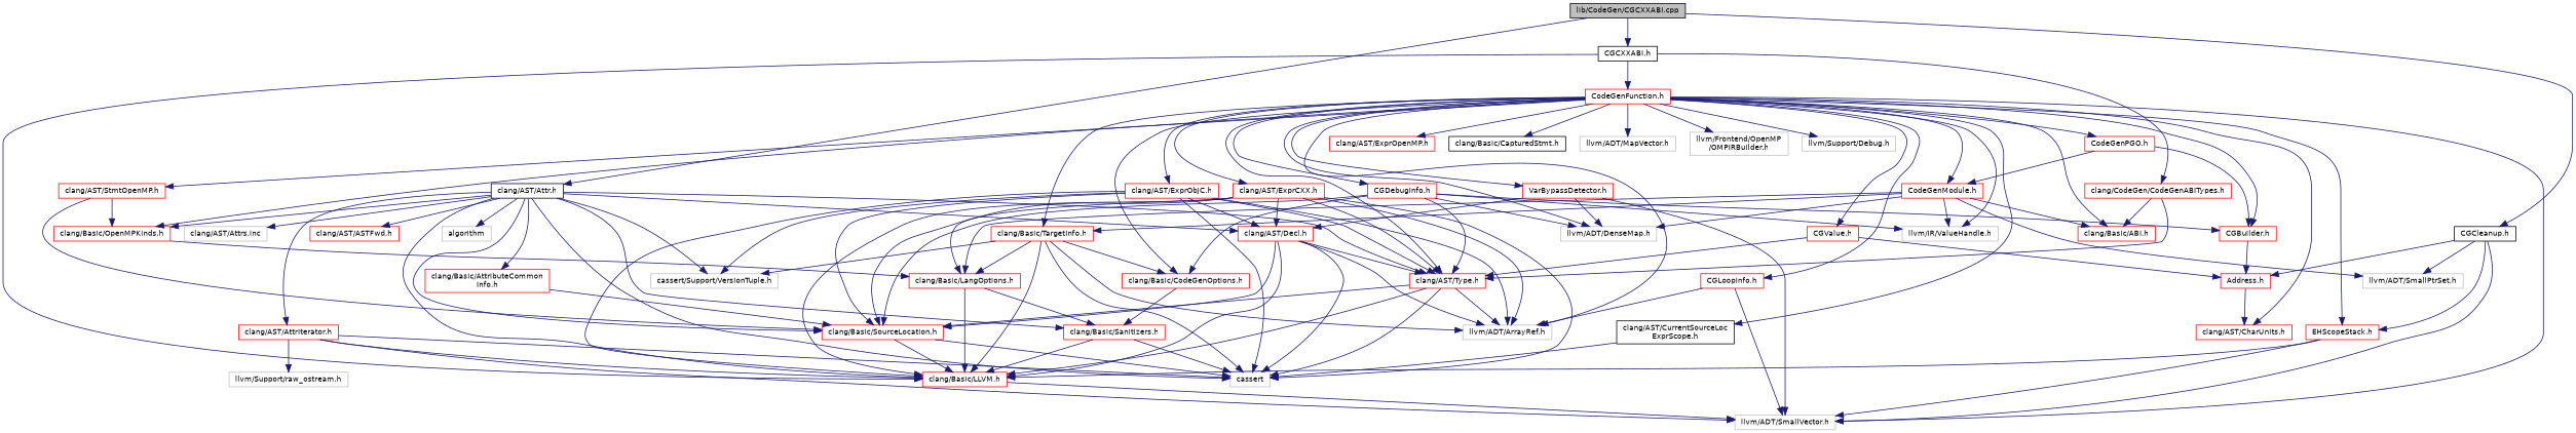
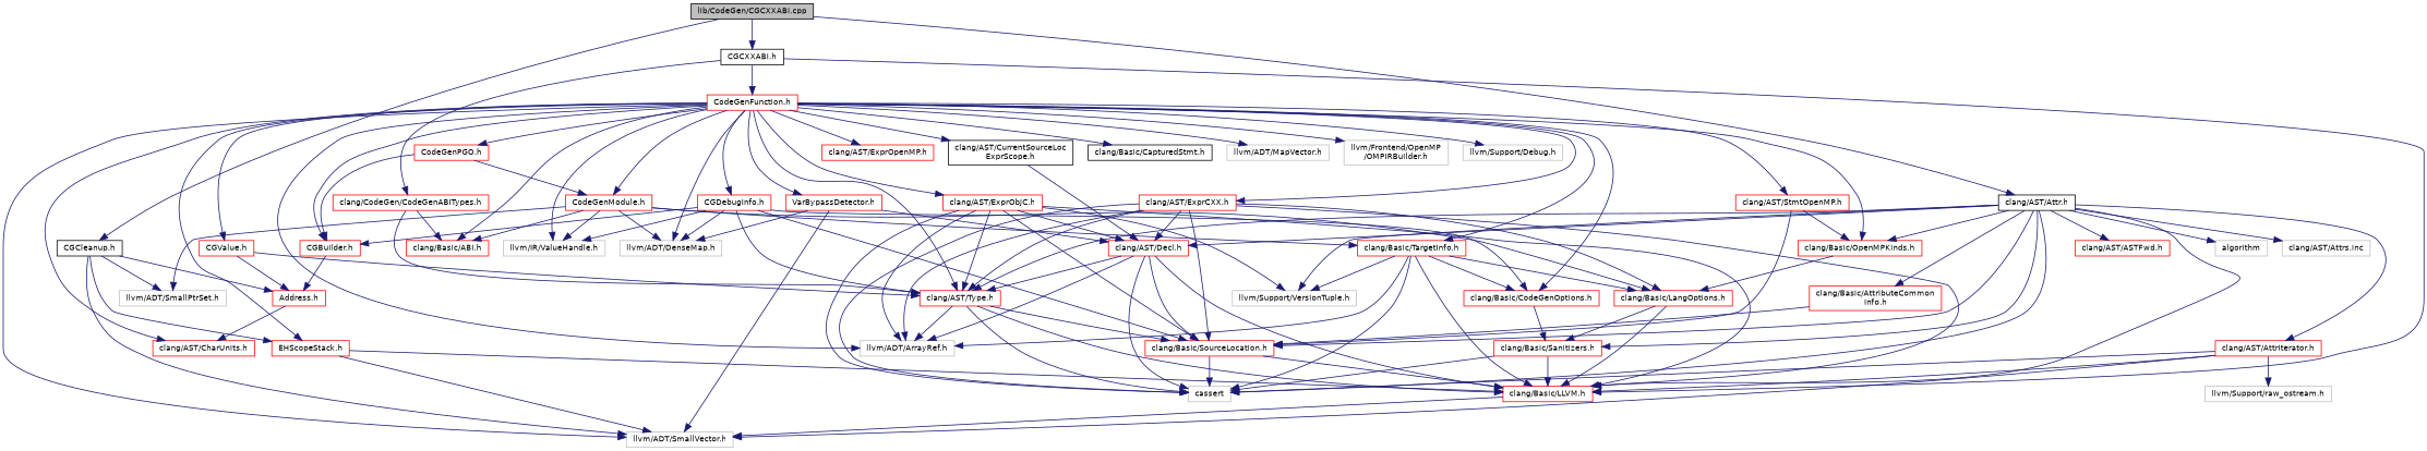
  digraph {
    node [color=red fontname=Helvetica fontsize=10 shape=record]
    edge [color=midnightblue fontname=Helvetica fontsize=10 labelfontname=Helvetica labelfontsize=10 style=solid]
    n1 [color=black fillcolor=grey75 fontcolor=black height=0.2 label="lib/CodeGen/CGCXXABI.cpp" style=filled width=0.4]
    n2 [color=black height=0.2 label="CGCXXABI.h" width=0.4]
    n3 [color=black height=0.2 label="CGCleanup.h" width=0.4]
    n4 [color=black height=0.2 label="clang/AST/Attr.h" width=0.4]
    n5 [height=0.2 label="CodeGenFunction.h" width=0.4]
    n6 [height=0.2 label="clang/Basic/LLVM.h" width=0.4]
    n7 [height=0.2 label="clang/CodeGen/CodeGenABITypes.h" width=0.4]
    n8 [color=grey75 height=0.2 label="llvm/ADT/SmallVector.h" width=0.4]
    n9 [height=0.2 label="EHScopeStack.h" width=0.4]
    n10 [height=0.2 label="Address.h" width=0.4]
    n11 [color=grey75 height=0.2 label="llvm/ADT/SmallPtrSet.h" width=0.4]
    n12 [height=0.2 label="clang/AST/Type.h" width=0.4]
    n13 [height=0.2 label="clang/Basic/OpenMPKinds.h" width=0.4]
    n14 [height=0.2 label="clang/Basic/SourceLocation.h" width=0.4]
    n15 [color=grey75 height=0.2 label=cassert width=0.4]
    n16 [height=0.2 label="clang/Basic/Sanitizers.h" width=0.4]
-   n17 [color=grey75 height=0.2 label="cassert/Support/VersionTuple.h" width=0.4]
+   n17 [color=grey75 height=0.2 label="llvm/Support/VersionTuple.h" width=0.4]
    n18 [height=0.2 label="clang/AST/Decl.h" width=0.4]
    n19 [height=0.2 label="clang/AST/ASTFwd.h" width=0.4]
    n20 [height=0.2 label="clang/AST/AttrIterator.h" width=0.4]
    n21 [height=0.2 label="clang/Basic/AttributeCommon\lInfo.h" width=0.4]
    n22 [color=grey75 height=0.2 label=algorithm width=0.4]
    n23 [color=grey75 height=0.2 label="clang/AST/Attrs.inc" width=0.4]
    n24 [height=0.2 label="CGBuilder.h" width=0.4]
    n25 [height=0.2 label="clang/AST/CharUnits.h" width=0.4]
    n26 [height=0.2 label="CGDebugInfo.h" width=0.4]
    n27 [color=grey75 height=0.2 label="llvm/ADT/ArrayRef.h" width=0.4]
    n28 [height=0.2 label="clang/Basic/CodeGenOptions.h" width=0.4]
    n29 [color=grey75 height=0.2 label="llvm/ADT/DenseMap.h" width=0.4]
    n30 [color=grey75 height=0.2 label="llvm/IR/ValueHandle.h" width=0.4]
-   n31 [height=0.2 label="CGLoopInfo.h" width=0.4]
    n32 [height=0.2 label="CGValue.h" width=0.4]
    n33 [height=0.2 label="CodeGenModule.h" width=0.4]
    n34 [height=0.2 label="clang/Basic/ABI.h" width=0.4]
    n35 [height=0.2 label="clang/Basic/TargetInfo.h" width=0.4]
    n36 [height=0.2 label="CodeGenPGO.h" width=0.4]
    n37 [height=0.2 label="VarBypassDetector.h" width=0.4]
    n38 [color=black height=0.2 label="clang/AST/CurrentSourceLoc\lExprScope.h" width=0.4]
    n39 [height=0.2 label="clang/AST/ExprCXX.h" width=0.4]
    n40 [height=0.2 label="clang/AST/ExprObjC.h" width=0.4]
    n41 [height=0.2 label="clang/AST/ExprOpenMP.h" width=0.4]
    n42 [height=0.2 label="clang/AST/StmtOpenMP.h" width=0.4]
    n43 [color=black height=0.2 label="clang/Basic/CapturedStmt.h" width=0.4]
    n44 [color=grey75 height=0.2 label="llvm/ADT/MapVector.h" width=0.4]
    n45 [color=grey75 height=0.2 label="llvm/Frontend/OpenMP\l/OMPIRBuilder.h" width=0.4]
    n46 [color=grey75 height=0.2 label="llvm/Support/Debug.h" width=0.4]
    n47 [height=0.2 label="clang/Basic/LangOptions.h" width=0.4]
    n48 [color=grey75 height=0.2 label="llvm/Support/raw_ostream.h" width=0.4]
    n1 -> n2
    n1 -> n3
    n1 -> n4
    n2 -> n5
    n2 -> n6
    n2 -> n7
    n3 -> n8
    n3 -> n9
    n3 -> n10
    n3 -> n11
    n4 -> n6
    n4 -> n12
    n4 -> n13
    n4 -> n14
    n4 -> n15
    n4 -> n16
    n4 -> n17
    n4 -> n18
    n4 -> n19
    n4 -> n20
    n4 -> n21
    n4 -> n22
    n4 -> n23
    n5 -> n8
    n5 -> n9
    n5 -> n12
    n5 -> n13
    n5 -> n24
    n5 -> n25
    n5 -> n26
    n5 -> n27
    n5 -> n28
    n5 -> n29
    n5 -> n30
-   n5 -> n31
    n5 -> n32
    n5 -> n33
    n5 -> n34
    n5 -> n35
    n5 -> n36
    n5 -> n37
    n5 -> n38
    n5 -> n39
    n5 -> n40
    n5 -> n41
    n5 -> n42
    n5 -> n43
    n5 -> n44
    n5 -> n45
    n5 -> n46
    n6 -> n8
    n7 -> n12
    n7 -> n34
    n9 -> n6
    n9 -> n8
    n10 -> n25
    n12 -> n6
    n12 -> n14
    n12 -> n15
    n12 -> n27
    n13 -> n47
    n14 -> n6
    n14 -> n15
    n16 -> n6
    n16 -> n15
    n18 -> n6
    n18 -> n12
    n18 -> n14
    n18 -> n15
    n18 -> n27
    n20 -> n6
    n20 -> n8
    n20 -> n15
    n20 -> n48
    n21 -> n14
    n24 -> n10
    n26 -> n12
    n26 -> n14
    n26 -> n24
    n26 -> n28
    n26 -> n29
    n26 -> n30
    n28 -> n16
-   n31 -> n8
-   n31 -> n27
    n32 -> n10
    n32 -> n12
    n33 -> n11
    n33 -> n29
    n33 -> n30
    n33 -> n34
    n33 -> n35
    n33 -> n47
    n35 -> n6
    n35 -> n15
    n35 -> n17
    n35 -> n27
    n35 -> n28
    n35 -> n47
    n36 -> n24
    n36 -> n33
    n37 -> n8
    n37 -> n18
    n37 -> n29
-   n38 -> n15
+   n38 -> n18
    n39 -> n6
    n39 -> n12
    n39 -> n14
    n39 -> n15
    n39 -> n18
    n39 -> n27
    n39 -> n47
    n40 -> n6
    n40 -> n12
    n40 -> n14
    n40 -> n15
    n40 -> n17
    n40 -> n18
    n40 -> n27
    n42 -> n13
    n42 -> n14
    n47 -> n6
    n47 -> n16
  }
